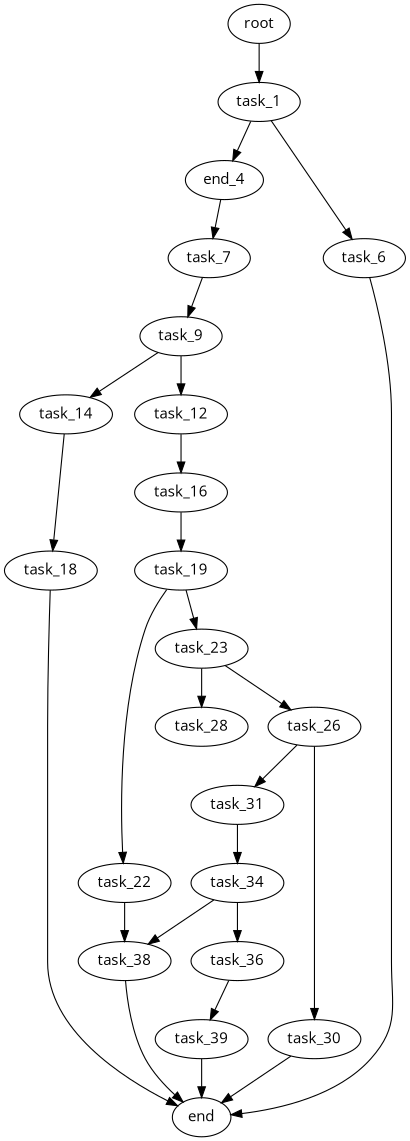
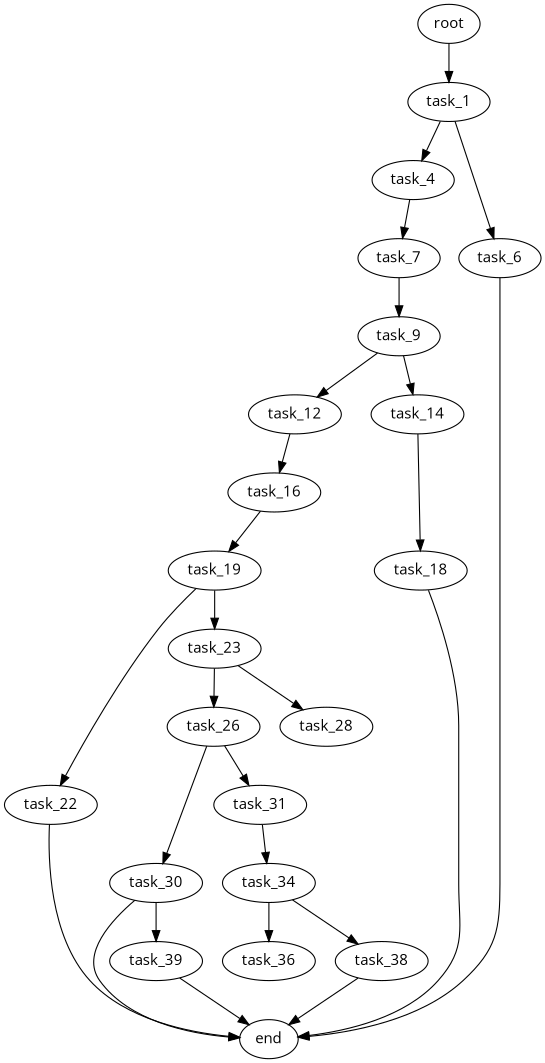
  digraph {
    fontname="Open Sans"
    node [fontname="Open Sans"]
    edge [fontname="Open Sans"]
    root
    task_1
-   task_4 [label=end_4]
+   task_4
    task_6
    task_7
    end
    task_9
    task_12
    task_14
    task_16
    task_18
    task_19
    task_22
    task_23
    task_26
    task_28
    task_30
    task_31
    n19 [label=task_34]
    task_36
    task_38
    task_39
    root -> task_1
    task_1 -> task_4
    task_1 -> task_6
    task_4 -> task_7
    task_6 -> end
    task_7 -> task_9
    task_9 -> task_12
    task_9 -> task_14
    task_12 -> task_16
    task_14 -> task_18
    task_16 -> task_19
    task_18 -> end
    task_19 -> task_22
    task_19 -> task_23
-   task_22 -> task_38
+   task_22 -> end
    task_23 -> task_26
    task_23 -> task_28
    task_26 -> task_30
    task_26 -> task_31
    task_30 -> end
    task_31 -> n19
    n19 -> task_36
    n19 -> task_38
-   task_36 -> task_39
+   task_30 -> task_39
    task_38 -> end
    task_39 -> end
  }
